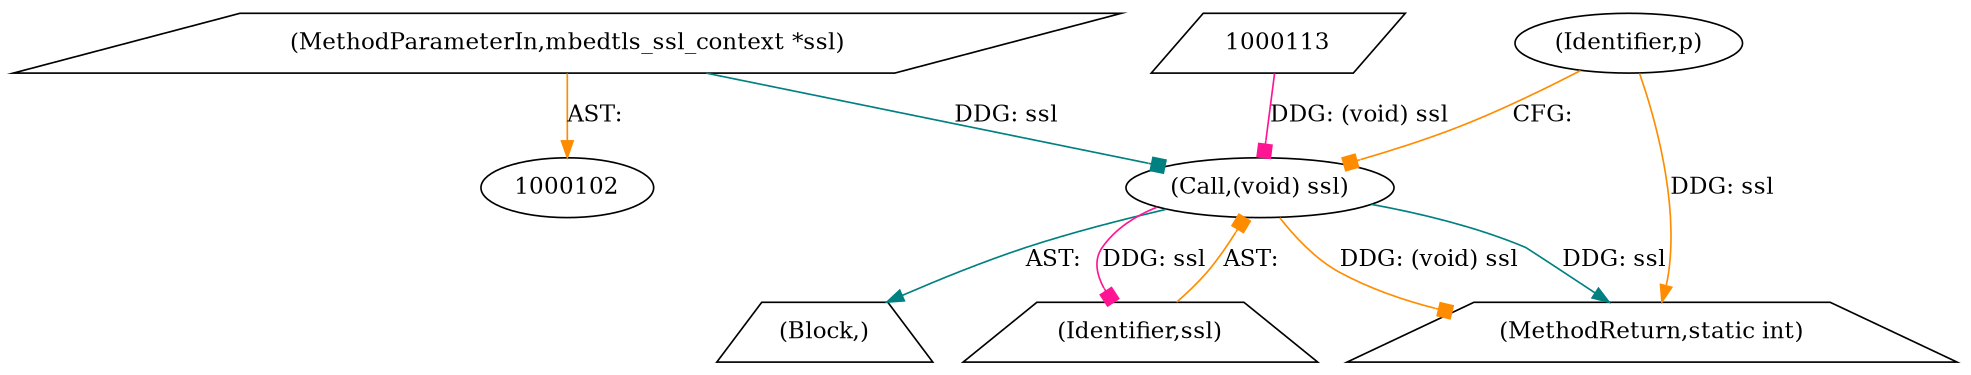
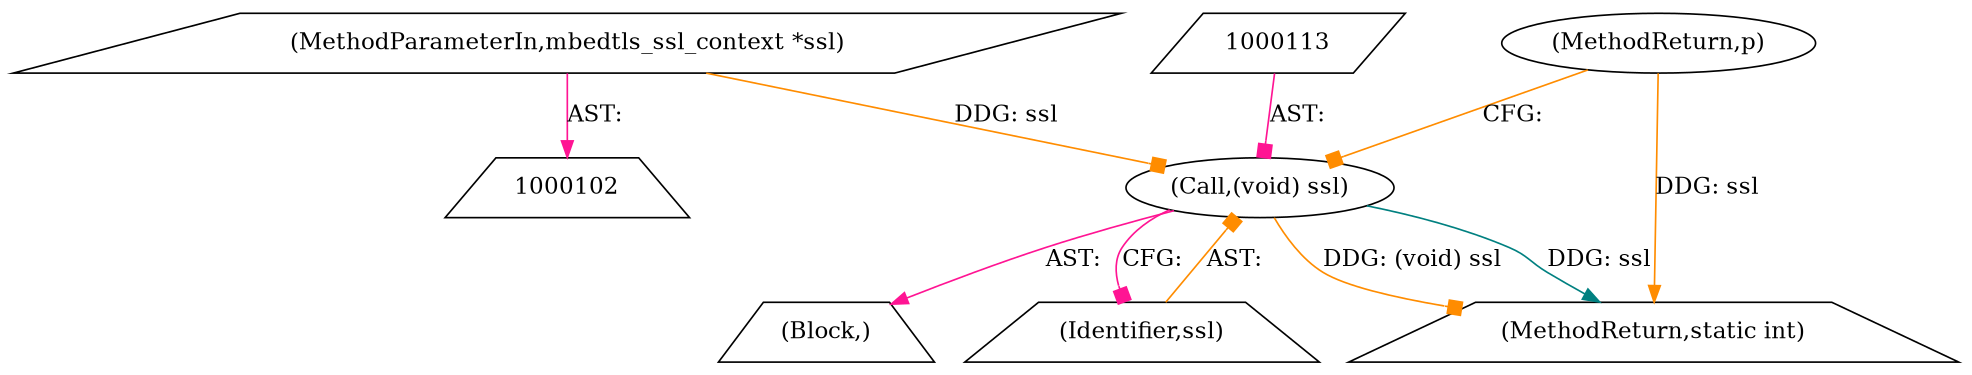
  digraph {
    node [shape=ellipse]
    edge [arrowhead=box color=darkorange]
    n1 [label="(MethodParameterIn,mbedtls_ssl_context *ssl)" shape=parallelogram]
    n2 [label="(Call,(void) ssl)"]
-   1000102
+   1000102 [shape=trapezium]
    n4 [label="(MethodReturn,static int)" shape=trapezium]
    n5 [label="(Block,)" shape=trapezium]
    n6 [label="(Identifier,ssl)" shape=trapezium]
-   n7 [label="(Identifier,p)"]
+   n7 [label="(MethodReturn,p)"]
    1000113 [shape=parallelogram]
-   n1 -> n2 [color=teal label="DDG: ssl"]
-   n1 -> 1000102 [arrowhead=normal label="AST: "]
+   n1 -> n2 [label="DDG: ssl"]
+   n1 -> 1000102 [arrowhead=normal color=deeppink label="AST: "]
    n2 -> n4 [arrowhead=normal color=teal label="DDG: ssl"]
    n2 -> n4 [label="DDG: (void) ssl"]
-   n2 -> n5 [arrowhead=normal color=teal label="AST: "]
-   n2 -> n6 [color=deeppink label="DDG: ssl"]
+   n2 -> n5 [arrowhead=normal color=deeppink label="AST: "]
+   n2 -> n6 [color=deeppink label="CFG: "]
    n6 -> n2 [label="AST: "]
    n7 -> n2 [label="CFG: "]
    n7 -> n4 [arrowhead=normal label="DDG: ssl"]
-   1000113 -> n2 [color=deeppink label="DDG: (void) ssl"]
+   1000113 -> n2 [color=deeppink label="AST: "]
  }
